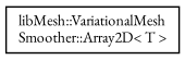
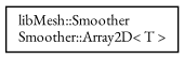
  digraph {
    rankdir=LR
    fontname="EB Garamond"
-   n1 [color=black fillcolor=white fontname="EB Garamond" fontsize=10 height=0.2 label="libMesh::VariationalMesh\lSmoother::Array2D\< T \>" shape=record style=filled width=0.4]
+   n1 [color=black fillcolor=white fontname="EB Garamond" fontsize=10 height=0.2 label="libMesh::Smoother\lSmoother::Array2D\< T \>" shape=record style=filled width=0.4]
  }
